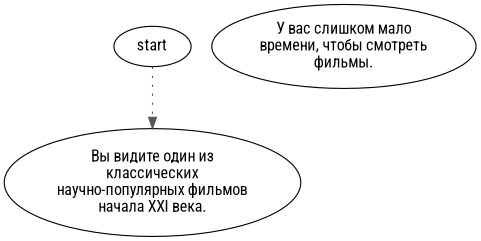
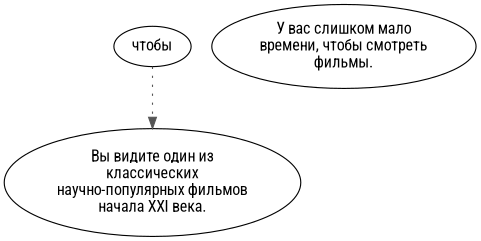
  digraph {
    fontname="Roboto Condensed"
    node [color="#000000" fillcolor="#FFFFFF" style=filled fontname="Roboto Condensed"]
-   start
+   start [label="чтобы"]
    n2 [label="Вы видите один из\nклассических\nнаучно-популярных фильмов\nначала XXI века."]
    n3 [label="У вас слишком мало\nвремени, чтобы смотреть\nфильмы."]
    start -> n2 [color="#555555" style=dotted fontname="Roboto Condensed"]
  }
